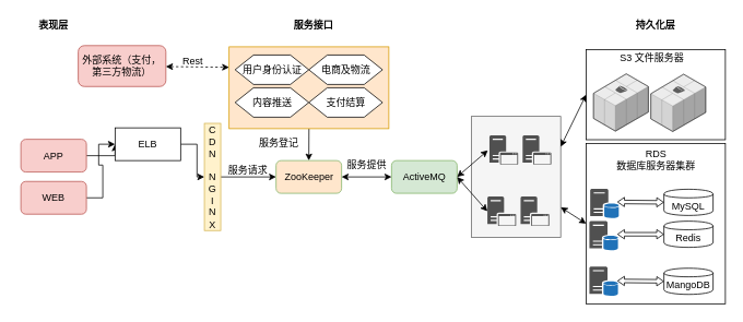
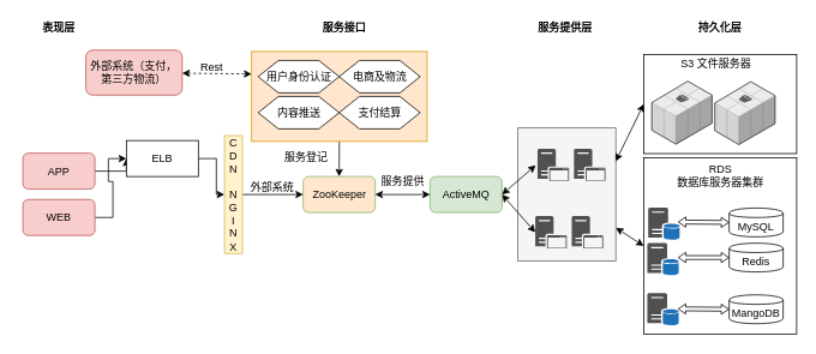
  <mxCell id="0" />
  <mxCell id="1" parent="0" />
  <mxCell id="2" value="" style="rounded=0;whiteSpace=wrap;html=1;strokeColor=#000000;fillColor=#ffffff;fontSize=12;align=center;" vertex="1" parent="1"><mxGeometry x="715" y="60" width="170" height="110" as="geometry" /></mxCell>
  <mxCell id="3" value="" style="rounded=0;whiteSpace=wrap;html=1;fontSize=12;align=center;fillColor=#f5f5f5;strokeColor=#666666;fontColor=#333333;" vertex="1" parent="1"><mxGeometry x="575" y="141.5" width="109" height="148" as="geometry" /></mxCell>
  <mxCell id="4" style="edgeStyle=orthogonalEdgeStyle;rounded=0;orthogonalLoop=1;jettySize=auto;html=1;exitX=0.5;exitY=1;exitDx=0;exitDy=0;entryX=0.5;entryY=0;entryDx=0;entryDy=0;" edge="1" parent="1" source="5" target="19"><mxGeometry relative="1" as="geometry" /></mxCell>
  <mxCell id="5" value="" style="rounded=0;whiteSpace=wrap;html=1;fillColor=#ffe6cc;strokeColor=#d79b00;" vertex="1" parent="1"><mxGeometry x="279.19" y="56.5" width="195" height="100" as="geometry" /></mxCell>
  <mxCell id="6" value="" style="rounded=0;whiteSpace=wrap;html=1;fontSize=12;align=center;" parent="1" vertex="1"><mxGeometry x="715" y="174.534" width="170" height="196" as="geometry" /></mxCell>
  <mxCell id="7" style="edgeStyle=orthogonalEdgeStyle;rounded=0;orthogonalLoop=1;jettySize=auto;html=1;exitX=1;exitY=0.5;exitDx=0;exitDy=0;entryX=0;entryY=0.5;entryDx=0;entryDy=0;" parent="1" source="8" target="32" edge="1"><mxGeometry relative="1" as="geometry"><mxPoint x="145.034" y="216.759" as="targetPoint" /></mxGeometry></mxCell>
  <mxCell id="8" value="APP" style="rounded=1;whiteSpace=wrap;html=1;fillColor=#f8cecc;strokeColor=#b85450;" parent="1" vertex="1"><mxGeometry x="25" y="169.5" width="80" height="40" as="geometry" /></mxCell>
  <mxCell id="9" style="edgeStyle=orthogonalEdgeStyle;rounded=0;orthogonalLoop=1;jettySize=auto;html=1;exitX=1;exitY=0.5;exitDx=0;exitDy=0;entryX=0;entryY=0.5;entryDx=0;entryDy=0;endArrow=classic;endFill=1;" parent="1" source="10" target="32" edge="1"><mxGeometry relative="1" as="geometry"><mxPoint x="145.034" y="216.759" as="targetPoint" /></mxGeometry></mxCell>
  <mxCell id="10" value="WEB" style="rounded=1;whiteSpace=wrap;html=1;fillColor=#f8cecc;strokeColor=#b85450;" parent="1" vertex="1"><mxGeometry x="25" y="221" width="80" height="40" as="geometry" /></mxCell>
  <mxCell id="11" style="edgeStyle=orthogonalEdgeStyle;rounded=0;orthogonalLoop=1;jettySize=auto;html=1;exitX=1;exitY=0.5;exitDx=0;exitDy=0;entryX=0;entryY=0.5;entryDx=0;entryDy=0;" edge="1" parent="1" source="12" target="19"><mxGeometry relative="1" as="geometry"><mxPoint x="355" y="215.571" as="targetPoint" /></mxGeometry></mxCell>
  <mxCell id="12" value="C&lt;br&gt;D&lt;br&gt;N&lt;br&gt;&lt;br&gt;N&lt;br&gt;G&lt;br&gt;I&lt;br&gt;N&lt;br&gt;X" style="rounded=0;whiteSpace=wrap;html=1;fillColor=#fff2cc;strokeColor=#d6b656;" parent="1" vertex="1"><mxGeometry x="249" y="150" width="20" height="131" as="geometry" /></mxCell>
  <mxCell id="13" value="服务接口" style="text;html=1;strokeColor=none;fillColor=none;align=center;verticalAlign=middle;whiteSpace=wrap;rounded=0;fontStyle=1" parent="1" vertex="1"><mxGeometry x="355" y="20" width="55" height="20" as="geometry" /></mxCell>
+ <mxCell id="14" value="服务提供层" style="text;html=1;strokeColor=none;fillColor=none;align=center;verticalAlign=middle;whiteSpace=wrap;rounded=0;fontStyle=1" parent="1" vertex="1"><mxGeometry x="593.5" y="20" width="68" height="20" as="geometry" /></mxCell>
  <mxCell id="15" value="支付结算" style="shape=hexagon;perimeter=hexagonPerimeter2;whiteSpace=wrap;html=1;" parent="1" vertex="1"><mxGeometry x="376.5" y="106.5" width="90" height="36" as="geometry" /></mxCell>
  <mxCell id="16" value="用户身份认证" style="shape=hexagon;perimeter=hexagonPerimeter2;whiteSpace=wrap;html=1;" parent="1" vertex="1"><mxGeometry x="286.5" y="66.5" width="90" height="36" as="geometry" /></mxCell>
  <mxCell id="17" value="内容推送" style="shape=hexagon;perimeter=hexagonPerimeter2;whiteSpace=wrap;html=1;" parent="1" vertex="1"><mxGeometry x="286.5" y="106.5" width="90" height="36" as="geometry" /></mxCell>
  <mxCell id="18" value="MySQL" style="shape=cylinder;whiteSpace=wrap;html=1;boundedLbl=1;backgroundOutline=1;" parent="1" vertex="1"><mxGeometry x="810" y="230.534" width="60" height="32" as="geometry" /></mxCell>
  <mxCell id="19" value="ZooKeeper" style="rounded=1;whiteSpace=wrap;html=1;fillColor=#ffe6cc;strokeColor=#82b366;" parent="1" vertex="1"><mxGeometry x="336.5" y="195.5" width="80" height="40" as="geometry" /></mxCell>
- <mxCell id="20" value="服务请求" style="text;html=1;strokeColor=none;fillColor=none;align=center;verticalAlign=middle;whiteSpace=wrap;rounded=0;" parent="1" vertex="1"><mxGeometry x="275" y="198" width="55" height="20" as="geometry" /></mxCell>
+ <mxCell id="20" value="外部系统" style="text;html=1;strokeColor=none;fillColor=none;align=center;verticalAlign=middle;whiteSpace=wrap;rounded=0;" parent="1" vertex="1"><mxGeometry x="275" y="198" width="55" height="20" as="geometry" /></mxCell>
  <mxCell id="21" value="电商及物流" style="shape=hexagon;perimeter=hexagonPerimeter2;whiteSpace=wrap;html=1;" parent="1" vertex="1"><mxGeometry x="376.5" y="66.5" width="90" height="36" as="geometry" /></mxCell>
  <mxCell id="22" value="" style="shape=image;html=1;verticalAlign=top;verticalLabelPosition=bottom;labelBackgroundColor=#ffffff;imageAspect=0;aspect=fixed;image=https://cdn1.iconfinder.com/data/icons/jumpicon-basic-ui-glyph-1/32/-_Dot-More-Vertical-Menu-128.png;fontSize=25;align=center;" parent="1" vertex="1"><mxGeometry x="617" y="213" width="22" height="22" as="geometry" /></mxCell>
  <mxCell id="23" value="&lt;font style=&quot;font-size: 12px&quot;&gt;外部系统（支付，第三方物流）&lt;/font&gt;" style="rounded=1;whiteSpace=wrap;html=1;fontSize=12;align=center;fillColor=#f8cecc;strokeColor=#b85450;" parent="1" vertex="1"><mxGeometry x="95" y="55" width="107" height="50" as="geometry" /></mxCell>
  <mxCell id="24" value="Rest" style="text;html=1;strokeColor=none;fillColor=none;align=center;verticalAlign=middle;whiteSpace=wrap;rounded=0;fontSize=12;" parent="1" vertex="1"><mxGeometry x="220" y="70" width="30" height="10" as="geometry" /></mxCell>
  <mxCell id="25" value="" style="shape=image;html=1;verticalAlign=top;verticalLabelPosition=bottom;labelBackgroundColor=#ffffff;imageAspect=0;aspect=fixed;image=https://cdn1.iconfinder.com/data/icons/jumpicon-basic-ui-glyph-1/32/-_Dot-More-Vertical-Menu-128.png;fontSize=27;align=center;" parent="1" vertex="1"><mxGeometry x="769" y="305.534" width="22" height="22" as="geometry" /></mxCell>
  <mxCell id="26" value="Redis" style="shape=cylinder;whiteSpace=wrap;html=1;boundedLbl=1;backgroundOutline=1;" parent="1" vertex="1"><mxGeometry x="810" y="269.534" width="60" height="32" as="geometry" /></mxCell>
  <mxCell id="27" value="" style="shape=flexArrow;endArrow=classic;startArrow=classic;html=1;fontSize=12;entryX=0;entryY=0.5;entryDx=0;entryDy=0;startWidth=6.054;endWidth=6.054;startSize=2.414;endSize=2.414;width=4.286;" parent="1" target="18" edge="1"><mxGeometry width="50" height="50" relative="1" as="geometry"><mxPoint x="753" y="246.034" as="sourcePoint" /><mxPoint x="810" y="236.034" as="targetPoint" /></mxGeometry></mxCell>
  <mxCell id="28" value="" style="shape=flexArrow;endArrow=classic;startArrow=classic;html=1;fontSize=12;startWidth=6.054;endWidth=6.054;startSize=2.414;endSize=2.414;width=4.286;entryX=0;entryY=0.5;entryDx=0;entryDy=0;" parent="1" target="26" edge="1"><mxGeometry width="50" height="50" relative="1" as="geometry"><mxPoint x="753" y="285.534" as="sourcePoint" /><mxPoint x="790" y="305.534" as="targetPoint" /></mxGeometry></mxCell>
  <mxCell id="29" value="MangoDB" style="shape=cylinder;whiteSpace=wrap;html=1;boundedLbl=1;backgroundOutline=1;" parent="1" vertex="1"><mxGeometry x="810" y="327.034" width="60" height="32" as="geometry" /></mxCell>
  <mxCell id="30" value="" style="shape=flexArrow;endArrow=classic;startArrow=classic;html=1;fontSize=12;entryX=0;entryY=0.5;entryDx=0;entryDy=0;startWidth=6.054;endWidth=6.054;startSize=2.414;endSize=2.414;width=4.286;" parent="1" target="29" edge="1"><mxGeometry width="50" height="50" relative="1" as="geometry"><mxPoint x="753" y="342.534" as="sourcePoint" /><mxPoint x="810" y="332.534" as="targetPoint" /></mxGeometry></mxCell>
  <mxCell id="31" style="edgeStyle=orthogonalEdgeStyle;rounded=0;orthogonalLoop=1;jettySize=auto;html=1;exitX=1;exitY=0.5;exitDx=0;exitDy=0;entryX=0;entryY=0.5;entryDx=0;entryDy=0;" edge="1" parent="1" source="32" target="12"><mxGeometry relative="1" as="geometry" /></mxCell>
  <mxCell id="32" value="ELB" style="rounded=0;whiteSpace=wrap;html=1;" vertex="1" parent="1"><mxGeometry x="140" y="155.5" width="80" height="40" as="geometry" /></mxCell>
  <mxCell id="33" value="" style="pointerEvents=1;shadow=0;dashed=0;html=1;strokeColor=none;fillColor=#505050;labelPosition=center;verticalLabelPosition=bottom;verticalAlign=top;outlineConnect=0;align=center;shape=mxgraph.office.servers.application_server;" vertex="1" parent="1"><mxGeometry x="597" y="164.5" width="35" height="36" as="geometry" /></mxCell>
  <mxCell id="34" value="" style="pointerEvents=1;shadow=0;dashed=0;html=1;strokeColor=none;fillColor=#505050;labelPosition=center;verticalLabelPosition=bottom;verticalAlign=top;outlineConnect=0;align=center;shape=mxgraph.office.servers.application_server;" vertex="1" parent="1"><mxGeometry x="637.5" y="164.5" width="35" height="36" as="geometry" /></mxCell>
  <mxCell id="35" value="持久化层" style="text;html=1;strokeColor=none;fillColor=none;align=center;verticalAlign=middle;whiteSpace=wrap;rounded=0;fontStyle=1" vertex="1" parent="1"><mxGeometry x="762" y="20" width="76" height="20" as="geometry" /></mxCell>
  <mxCell id="36" value="" style="endArrow=classic;startArrow=classic;html=1;entryX=0;entryY=0.25;entryDx=0;entryDy=0;dashed=1;" edge="1" parent="1" source="23" target="5"><mxGeometry width="50" height="50" relative="1" as="geometry"><mxPoint x="220" y="75.5" as="sourcePoint" /><mxPoint x="270" y="25.5" as="targetPoint" /></mxGeometry></mxCell>
  <mxCell id="37" value="服务登记" style="text;html=1;strokeColor=none;fillColor=none;align=center;verticalAlign=middle;whiteSpace=wrap;rounded=0;" vertex="1" parent="1"><mxGeometry x="315" y="164.5" width="50" height="20" as="geometry" /></mxCell>
  <mxCell id="38" value="" style="pointerEvents=1;shadow=0;dashed=0;html=1;strokeColor=none;fillColor=#505050;labelPosition=center;verticalLabelPosition=bottom;verticalAlign=top;outlineConnect=0;align=center;shape=mxgraph.office.servers.application_server;" vertex="1" parent="1"><mxGeometry x="594.5" y="239.5" width="35" height="36" as="geometry" /></mxCell>
  <mxCell id="39" value="" style="pointerEvents=1;shadow=0;dashed=0;html=1;strokeColor=none;fillColor=#505050;labelPosition=center;verticalLabelPosition=bottom;verticalAlign=top;outlineConnect=0;align=center;shape=mxgraph.office.servers.application_server;" vertex="1" parent="1"><mxGeometry x="635" y="239.5" width="35" height="36" as="geometry" /></mxCell>
  <mxCell id="40" value="服务提供" style="text;html=1;strokeColor=none;fillColor=none;align=center;verticalAlign=middle;whiteSpace=wrap;rounded=0;" vertex="1" parent="1"><mxGeometry x="419.5" y="190.5" width="55" height="20" as="geometry" /></mxCell>
  <mxCell id="41" value="" style="shadow=0;dashed=0;html=1;strokeColor=none;fillColor=#505050;labelPosition=center;verticalLabelPosition=bottom;verticalAlign=top;outlineConnect=0;align=center;shape=mxgraph.office.databases.database_server_blue;fontSize=12;" vertex="1" parent="1"><mxGeometry x="720" y="230" width="35" height="36" as="geometry" /></mxCell>
  <mxCell id="42" value="ActiveMQ" style="rounded=1;whiteSpace=wrap;html=1;fillColor=#d5e8d4;strokeColor=#82b366;" vertex="1" parent="1"><mxGeometry x="477.5" y="195.5" width="80" height="40" as="geometry" /></mxCell>
  <mxCell id="43" value="" style="shadow=0;dashed=0;html=1;strokeColor=none;fillColor=#505050;labelPosition=center;verticalLabelPosition=bottom;verticalAlign=top;outlineConnect=0;align=center;shape=mxgraph.office.databases.database_server_blue;fontSize=12;" vertex="1" parent="1"><mxGeometry x="719" y="269.5" width="35" height="36" as="geometry" /></mxCell>
  <mxCell id="44" value="" style="shadow=0;dashed=0;html=1;strokeColor=none;fillColor=#505050;labelPosition=center;verticalLabelPosition=bottom;verticalAlign=top;outlineConnect=0;align=center;shape=mxgraph.office.databases.database_server_blue;fontSize=12;" vertex="1" parent="1"><mxGeometry x="719" y="325" width="35" height="36" as="geometry" /></mxCell>
  <mxCell id="45" value="RDS&lt;br&gt;数据库服务器集群" style="text;html=1;strokeColor=none;fillColor=none;align=center;verticalAlign=middle;whiteSpace=wrap;rounded=0;fontSize=12;" vertex="1" parent="1"><mxGeometry x="742.5" y="184.5" width="115" height="20" as="geometry" /></mxCell>
  <mxCell id="46" value="" style="verticalLabelPosition=bottom;html=1;verticalAlign=top;strokeWidth=1;align=center;outlineConnect=0;dashed=0;outlineConnect=0;shape=mxgraph.aws3d.s3;fillColor=#ECECEC;strokeColor=#5E5E5E;aspect=fixed;fontSize=12;" vertex="1" parent="1"><mxGeometry x="724" y="89.5" width="67" height="70" as="geometry" /></mxCell>
  <mxCell id="47" value="" style="verticalLabelPosition=bottom;html=1;verticalAlign=top;strokeWidth=1;align=center;outlineConnect=0;dashed=0;outlineConnect=0;shape=mxgraph.aws3d.s3;fillColor=#ECECEC;strokeColor=#5E5E5E;aspect=fixed;fontSize=12;" vertex="1" parent="1"><mxGeometry x="794" y="90" width="67" height="70" as="geometry" /></mxCell>
  <mxCell id="48" value="S3 文件服务器" style="text;html=1;strokeColor=none;fillColor=none;align=center;verticalAlign=middle;whiteSpace=wrap;rounded=0;fontSize=12;" vertex="1" parent="1"><mxGeometry x="737.5" y="60" width="115" height="20" as="geometry" /></mxCell>
  <mxCell id="49" value="" style="endArrow=classic;startArrow=classic;html=1;fontSize=12;entryX=0;entryY=0.5;entryDx=0;entryDy=0;exitX=1;exitY=0.25;exitDx=0;exitDy=0;" edge="1" parent="1" source="3" target="2"><mxGeometry width="50" height="50" relative="1" as="geometry"><mxPoint x="615" y="120" as="sourcePoint" /><mxPoint x="665" y="70" as="targetPoint" /></mxGeometry></mxCell>
  <mxCell id="50" value="" style="endArrow=classic;startArrow=classic;html=1;fontSize=12;entryX=0;entryY=0.5;entryDx=0;entryDy=0;exitX=1;exitY=0.75;exitDx=0;exitDy=0;" edge="1" parent="1" source="3" target="6"><mxGeometry width="50" height="50" relative="1" as="geometry"><mxPoint x="694.172" y="188.483" as="sourcePoint" /><mxPoint x="725.207" y="100.207" as="targetPoint" /></mxGeometry></mxCell>
  <mxCell id="51" value="" style="endArrow=classic;startArrow=classic;html=1;fontSize=12;entryX=0;entryY=0.5;entryDx=0;entryDy=0;exitX=1;exitY=0.5;exitDx=0;exitDy=0;" edge="1" parent="1" source="19" target="42"><mxGeometry width="50" height="50" relative="1" as="geometry"><mxPoint x="305" y="320" as="sourcePoint" /><mxPoint x="355" y="270" as="targetPoint" /></mxGeometry></mxCell>
  <mxCell id="52" value="" style="endArrow=classic;startArrow=classic;html=1;fontSize=12;exitX=1;exitY=0.5;exitDx=0;exitDy=0;" edge="1" parent="1" source="42"><mxGeometry width="50" height="50" relative="1" as="geometry"><mxPoint x="553.714" y="197.714" as="sourcePoint" /><mxPoint x="595" y="183" as="targetPoint" /></mxGeometry></mxCell>
  <mxCell id="53" value="" style="endArrow=classic;startArrow=classic;html=1;fontSize=12;exitX=1;exitY=0.5;exitDx=0;exitDy=0;entryX=0;entryY=0.5;entryDx=0;entryDy=0;entryPerimeter=0;" edge="1" parent="1" source="42" target="38"><mxGeometry width="50" height="50" relative="1" as="geometry"><mxPoint x="569.857" y="225.714" as="sourcePoint" /><mxPoint x="607" y="203.137" as="targetPoint" /></mxGeometry></mxCell>
  <mxCell id="54" value="表现层" style="text;html=1;strokeColor=none;fillColor=none;align=center;verticalAlign=middle;whiteSpace=wrap;rounded=0;fontStyle=1" vertex="1" parent="1"><mxGeometry x="20" y="20" width="90" height="20" as="geometry" /></mxCell>
